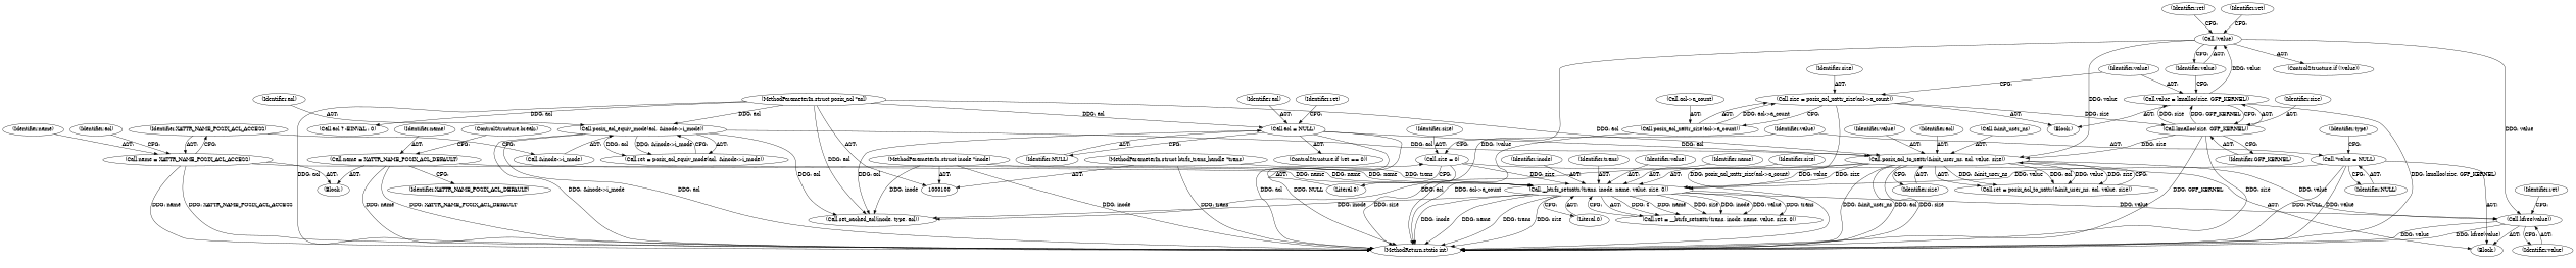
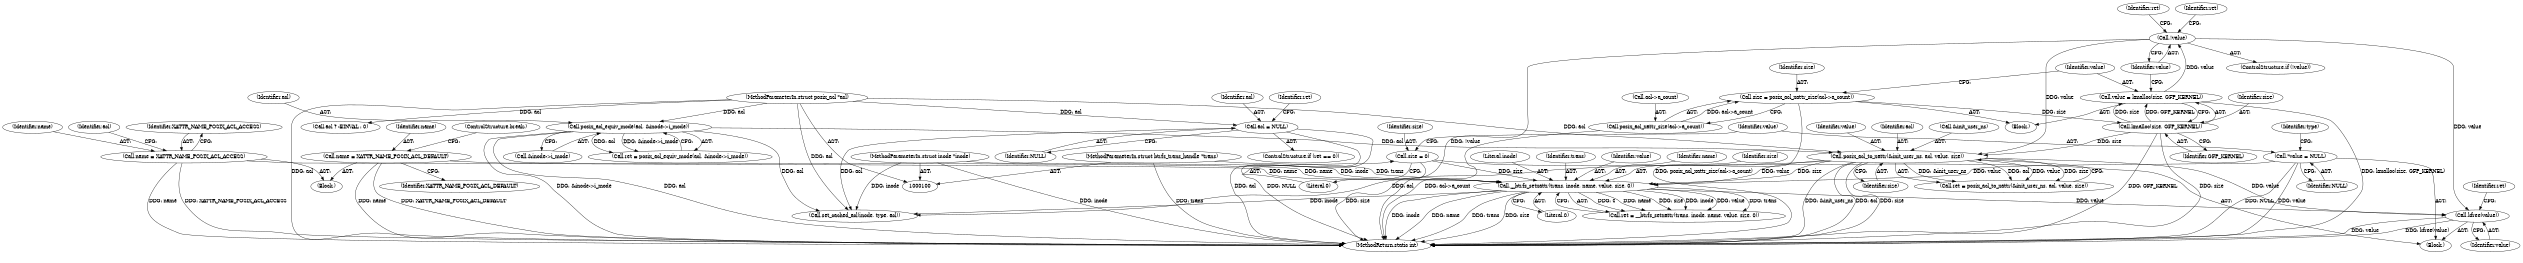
  digraph {
    n1 [label="(Call,kfree(value))"]
    n2 [label="(Identifier,value)"]
    n3 [label="(Block,)"]
    n4 [label="(MethodReturn,static int)"]
    n5 [label="(Call,!value)"]
    n6 [label="(Call,posix_acl_to_xattr(&init_user_ns, acl, value, size))"]
    n7 [label="(Identifier,value)"]
    n8 [label="(ControlStructure,if (!value))"]
    n9 [label="(Call,__btrfs_setxattr(trans, inode, name, value, size, 0))"]
    n10 [label="(Identifier,size)"]
    n11 [label="(Call,ret = posix_acl_to_xattr(&init_user_ns, acl, value, size))"]
    n12 [label="(Call,set_cached_acl(inode, type, acl))"]
    n13 [label="(Call,value = kmalloc(size, GFP_KERNEL))"]
    n14 [label="(Call,kmalloc(size, GFP_KERNEL))"]
    n15 [label="(Block,)"]
    n16 [label="(Identifier,GFP_KERNEL)"]
    n17 [label="(Call,size = posix_acl_xattr_size(acl->a_count))"]
    n18 [label="(Call,posix_acl_xattr_size(acl->a_count))"]
    n19 [label="(Call,acl->a_count)"]
    n20 [label="(Call,ret = __btrfs_setxattr(trans, inode, name, value, size, 0))"]
    n21 [label="(Literal,0)"]
    n22 [label="(Call,acl = NULL)"]
    n23 [label="(Identifier,NULL)"]
    n24 [label="(ControlStructure,if (ret == 0))"]
    n25 [label="(MethodParameterIn,struct posix_acl *acl)"]
    n26 [label="(Call,posix_acl_equiv_mode(acl, &inode->i_mode))"]
    n27 [label="(Call,acl ? -EINVAL : 0)"]
    1000100
    n29 [label="(Call,&inode->i_mode)"]
    n30 [label="(Call,ret = posix_acl_equiv_mode(acl, &inode->i_mode))"]
    n31 [label="(MethodParameterIn,struct btrfs_trans_handle *trans)"]
    n32 [label="(MethodParameterIn,struct inode *inode)"]
    n33 [label="(Call,name = XATTR_NAME_POSIX_ACL_ACCESS)"]
    n34 [label="(Identifier,XATTR_NAME_POSIX_ACL_ACCESS)"]
    n35 [label="(Block,)"]
    n36 [label="(Call,name = XATTR_NAME_POSIX_ACL_DEFAULT)"]
    n37 [label="(Identifier,XATTR_NAME_POSIX_ACL_DEFAULT)"]
    n38 [label="(Call,*value = NULL)"]
    n39 [label="(Identifier,NULL)"]
    n40 [label="(Call,size = 0)"]
    n41 [label="(Literal,0)"]
    n42 [label="(Identifier,acl)"]
    n43 [label="(Identifier,ret)"]
-   n44 [label="(Identifier,inode)"]
+   n44 [label="(Literal,inode)"]
    n45 [label="(Identifier,name)"]
    n46 [label="(Identifier,type)"]
    n47 [label="(Identifier,trans)"]
    n48 [label="(Identifier,acl)"]
    n49 [label="(Identifier,ret)"]
    n50 [label="(Identifier,value)"]
    n51 [label="(Identifier,name)"]
    n52 [label="(Identifier,value)"]
    n53 [label="(Identifier,value)"]
    n54 [label="(Identifier,ret)"]
    n55 [label="(Identifier,acl)"]
    n56 [label="(Identifier,size)"]
    n57 [label="(Identifier,value)"]
    n58 [label="(Identifier,size)"]
    n59 [label="(Identifier,name)"]
    n60 [label="(Identifier,size)"]
    n61 [label="(Identifier,size)"]
    n62 [label="(ControlStructure,break;)"]
    n63 [label="(Call,&init_user_ns)"]
    n64 [label="(Identifier,ret)"]
    n65 [label="(Identifier,acl)"]
    n1 -> n2 [label="CFG: "]
    n1 -> n3 [label="AST: "]
    n1 -> n4 [label="DDG: value"]
    n1 -> n4 [label="DDG: kfree(value)"]
    n2 -> n1 [label="AST: "]
    n5 -> n1 [label="DDG: value"]
    n5 -> n4 [label="DDG: !value"]
    n5 -> n6 [label="DDG: value"]
    n5 -> n7 [label="CFG: "]
    n5 -> n8 [label="AST: "]
    n6 -> n1 [label="DDG: value"]
    n6 -> n4 [label="DDG: acl"]
    n6 -> n4 [label="DDG: size"]
    n6 -> n4 [label="DDG: &init_user_ns"]
    n6 -> n9 [label="DDG: value"]
    n6 -> n9 [label="DDG: size"]
    n6 -> n10 [label="CFG: "]
    n6 -> n11 [label="AST: "]
    n6 -> n11 [label="DDG: &init_user_ns"]
    n6 -> n11 [label="DDG: acl"]
    n6 -> n11 [label="DDG: value"]
    n6 -> n11 [label="DDG: size"]
    n6 -> n12 [label="DDG: acl"]
    n7 -> n5 [label="AST: "]
    n7 -> n13 [label="CFG: "]
    n9 -> n1 [label="DDG: value"]
    n9 -> n4 [label="DDG: inode"]
    n9 -> n4 [label="DDG: name"]
    n9 -> n4 [label="DDG: trans"]
    n9 -> n4 [label="DDG: size"]
    n9 -> n12 [label="DDG: inode"]
    n9 -> n20 [label="AST: "]
    n9 -> n20 [label="DDG: 0"]
    n9 -> n20 [label="DDG: name"]
    n9 -> n20 [label="DDG: size"]
    n9 -> n20 [label="DDG: inode"]
    n9 -> n20 [label="DDG: value"]
    n9 -> n20 [label="DDG: trans"]
    n9 -> n21 [label="CFG: "]
    n10 -> n6 [label="AST: "]
    n11 -> n6 [label="CFG: "]
    n13 -> n4 [label="DDG: kmalloc(size, GFP_KERNEL)"]
    n13 -> n5 [label="DDG: value"]
    n13 -> n14 [label="CFG: "]
    n13 -> n15 [label="AST: "]
    n14 -> n4 [label="DDG: GFP_KERNEL"]
    n14 -> n4 [label="DDG: size"]
    n14 -> n6 [label="DDG: size"]
    n14 -> n13 [label="AST: "]
    n14 -> n13 [label="DDG: size"]
    n14 -> n13 [label="DDG: GFP_KERNEL"]
    n14 -> n16 [label="CFG: "]
    n16 -> n14 [label="AST: "]
    n17 -> n4 [label="DDG: posix_acl_xattr_size(acl->a_count)"]
    n17 -> n14 [label="DDG: size"]
    n17 -> n15 [label="AST: "]
    n17 -> n18 [label="CFG: "]
    n18 -> n4 [label="DDG: acl->a_count"]
    n18 -> n17 [label="AST: "]
    n18 -> n17 [label="DDG: acl->a_count"]
    n19 -> n18 [label="AST: "]
    n20 -> n9 [label="CFG: "]
    n21 -> n9 [label="AST: "]
    n22 -> n4 [label="DDG: acl"]
    n22 -> n4 [label="DDG: NULL"]
-   n22 -> n6 [label="DDG: acl"]
    n22 -> n12 [label="DDG: acl"]
    n22 -> n23 [label="CFG: "]
    n22 -> n24 [label="AST: "]
    n23 -> n22 [label="AST: "]
    n25 -> n4 [label="DDG: acl"]
    n25 -> n6 [label="DDG: acl"]
    n25 -> n12 [label="DDG: acl"]
    n25 -> n22 [label="DDG: acl"]
    n25 -> n26 [label="DDG: acl"]
    n25 -> n27 [label="DDG: acl"]
    n25 -> 1000100 [label="AST: "]
    n26 -> n4 [label="DDG: &inode->i_mode"]
    n26 -> n4 [label="DDG: acl"]
    n26 -> n6 [label="DDG: acl"]
    n26 -> n12 [label="DDG: acl"]
-   n34 -> n29 [label="CFG: "]
+   n26 -> n29 [label="CFG: "]
    n26 -> n30 [label="AST: "]
    n26 -> n30 [label="DDG: acl"]
    n26 -> n30 [label="DDG: &inode->i_mode"]
    n29 -> n26 [label="AST: "]
    n30 -> n26 [label="CFG: "]
    n31 -> n4 [label="DDG: trans"]
    n31 -> n9 [label="DDG: trans"]
    n31 -> 1000100 [label="AST: "]
    n32 -> n4 [label="DDG: inode"]
-   n32 -> n9 [label="DDG: name"]
+   n32 -> n9 [label="DDG: inode"]
    n32 -> n12 [label="DDG: inode"]
    n32 -> 1000100 [label="AST: "]
    n33 -> n4 [label="DDG: name"]
    n33 -> n4 [label="DDG: XATTR_NAME_POSIX_ACL_ACCESS"]
    n33 -> n9 [label="DDG: name"]
    n33 -> n34 [label="CFG: "]
    n33 -> n35 [label="AST: "]
    n34 -> n33 [label="AST: "]
    n36 -> n4 [label="DDG: XATTR_NAME_POSIX_ACL_DEFAULT"]
    n36 -> n4 [label="DDG: name"]
    n36 -> n9 [label="DDG: name"]
    n36 -> n35 [label="AST: "]
    n36 -> n37 [label="CFG: "]
    n38 -> n3 [label="AST: "]
    n38 -> n4 [label="DDG: value"]
    n38 -> n4 [label="DDG: NULL"]
    n38 -> n9 [label="DDG: value"]
    n38 -> n39 [label="CFG: "]
    n39 -> n38 [label="AST: "]
    n40 -> n3 [label="AST: "]
    n40 -> n4 [label="DDG: size"]
    n40 -> n9 [label="DDG: size"]
    n40 -> n41 [label="CFG: "]
    n41 -> n40 [label="AST: "]
    n42 -> n22 [label="AST: "]
    n43 -> n1 [label="CFG: "]
    n44 -> n9 [label="AST: "]
    n45 -> n33 [label="AST: "]
    n46 -> n38 [label="CFG: "]
    n47 -> n9 [label="AST: "]
    n48 -> n33 [label="CFG: "]
    n49 -> n22 [label="CFG: "]
    n50 -> n9 [label="AST: "]
    n51 -> n9 [label="AST: "]
    n52 -> n6 [label="AST: "]
    n53 -> n13 [label="AST: "]
    n53 -> n17 [label="CFG: "]
    n54 -> n5 [label="CFG: "]
    n55 -> n6 [label="AST: "]
    n56 -> n14 [label="AST: "]
    n57 -> n38 [label="AST: "]
    n57 -> n40 [label="CFG: "]
    n58 -> n17 [label="AST: "]
    n59 -> n36 [label="AST: "]
    n60 -> n9 [label="AST: "]
    n61 -> n40 [label="AST: "]
    n62 -> n36 [label="CFG: "]
    n63 -> n6 [label="AST: "]
    n64 -> n5 [label="CFG: "]
    n65 -> n26 [label="AST: "]
  }
